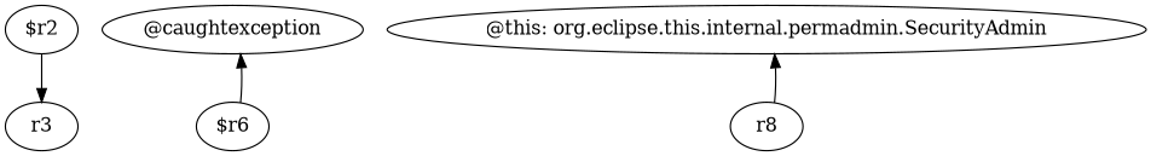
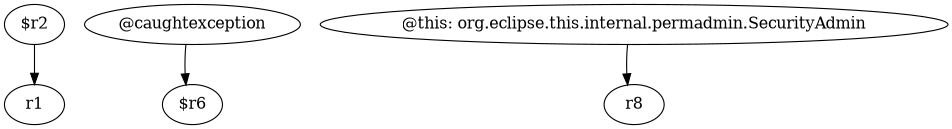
  digraph {
    n1 [label="$r2"]
-   n2 [label=r3]
+   n2 [label=r1]
    n3 [label="@caughtexception"]
    n4 [label="$r6"]
    n5 [label="@this: org.eclipse.this.internal.permadmin.SecurityAdmin"]
    n6 [label=r8]
    n1 -> n2
-   n4 -> n3
-   n6 -> n5
+   n3 -> n4
+   n5 -> n6
  }
